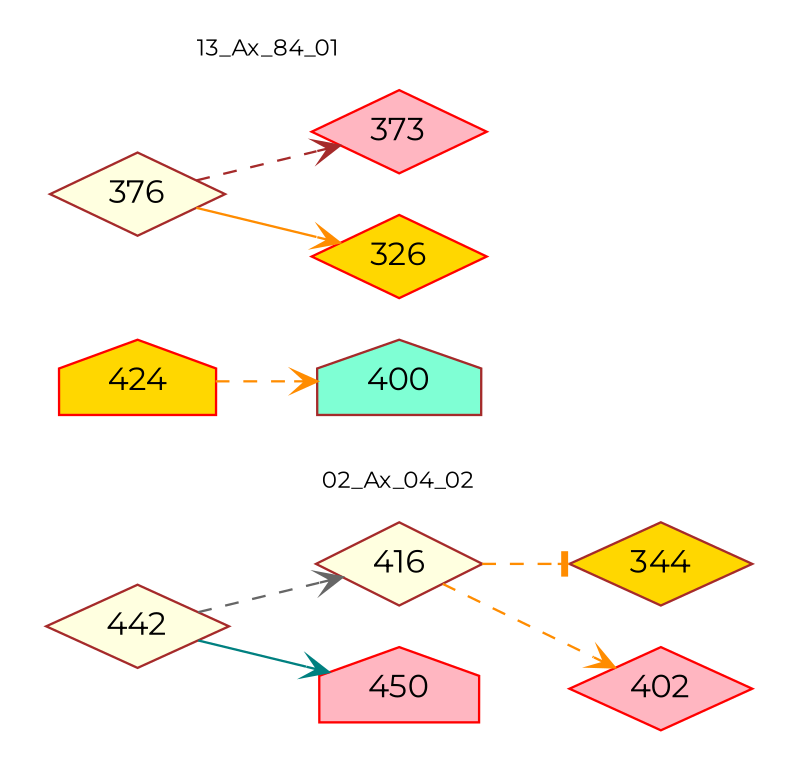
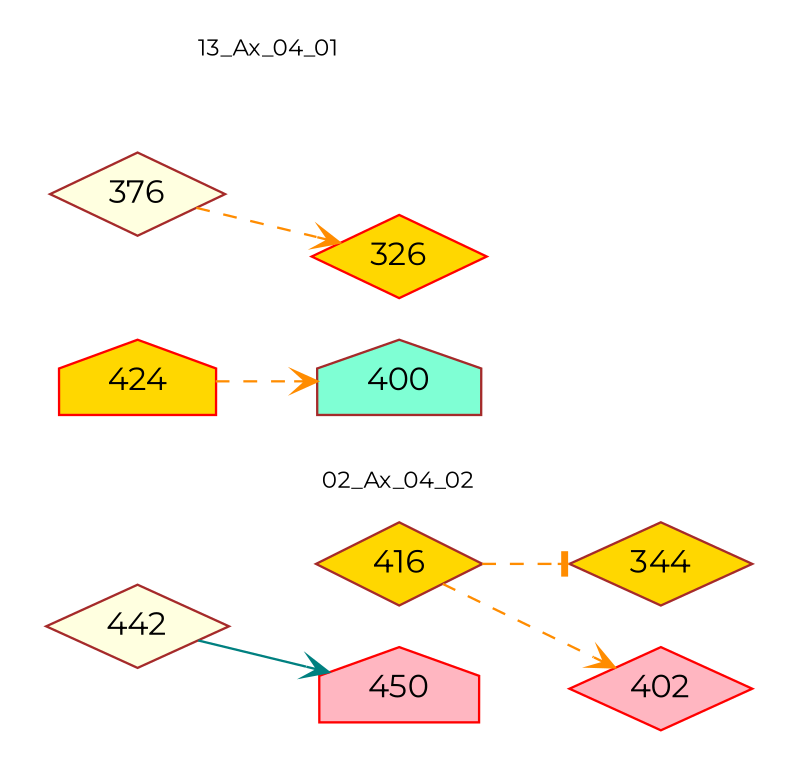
  digraph {
    fontname=Montserrat
    rankdir=LR
    node [color=brown fillcolor=lightyellow fontname=Montserrat shape=diamond style=filled]
    edge [arrowhead=vee color=darkorange fontname=Montserrat style=dashed]
    n1 [label=442]
    n2 [color=red fillcolor=lightpink label=402]
    n3 [color=red fillcolor=lightpink label=450 shape=house]
-   n4 [label=416]
+   n4 [fillcolor=gold label=416]
    n5 [fillcolor=gold label=344]
    n6 [label=376]
    n7 [color=red fillcolor=gold label=424 shape=house]
    n8 [color=red fillcolor=gold label=326]
-   n9 [color=red fillcolor=lightpink label=373]
    n10 [fillcolor=aquamarine label=400 shape=house]
    subgraph cluster_1 {
      color=white
      fontsize=10
      label="02_Ax_04_02"
      n1
      n2
      n3
      n4
      n5
    }
    subgraph cluster_2 {
      color=white
      fontsize=10
-     label="13_Ax_84_01"
+     label="13_Ax_04_01"
      n6
      n7
      n8
-     n9
      n10
    }
    n1 -> n3 [color=teal style=solid]
-   n1 -> n4 [color=gray40]
    n4 -> n2
    n4 -> n5 [arrowhead=tee]
-   n6 -> n8 [style=solid]
-   n6 -> n9 [color=brown]
+   n6 -> n8
    n7 -> n10
  }
